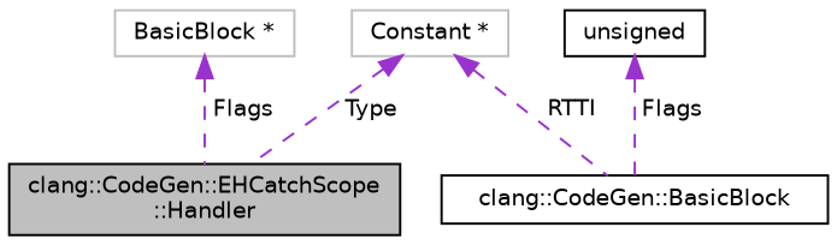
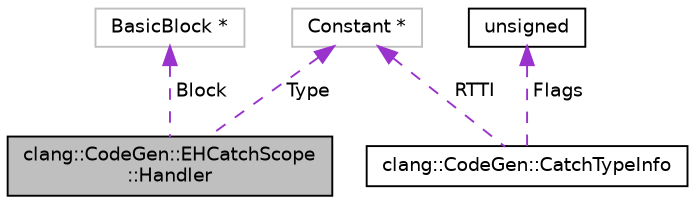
  digraph {
    node [color=black fontname=Helvetica fontsize=10 shape=record]
    edge [color=darkorchid3 dir=back fontname=Helvetica fontsize=10 labelfontname=Helvetica labelfontsize=10 style=dashed]
    n1 [fillcolor=grey75 fontcolor=black height=0.2 label="clang::CodeGen::EHCatchScope\l::Handler" style=filled width=0.4]
    n2 [color=grey75 height=0.2 label="BasicBlock *" width=0.4]
-   n3 [height=0.2 label="clang::CodeGen::BasicBlock" width=0.4]
+   n3 [height=0.2 label="clang::CodeGen::CatchTypeInfo" width=0.4]
    n4 [color=grey75 height=0.2 label="Constant *" width=0.4]
    n5 [height=0.2 label=unsigned width=0.4]
-   n2 -> n1 [label=" Flags"]
+   n2 -> n1 [label=" Block"]
    n4 -> n1 [label=" Type"]
    n4 -> n3 [label=" RTTI"]
    n5 -> n3 [label=" Flags"]
  }
